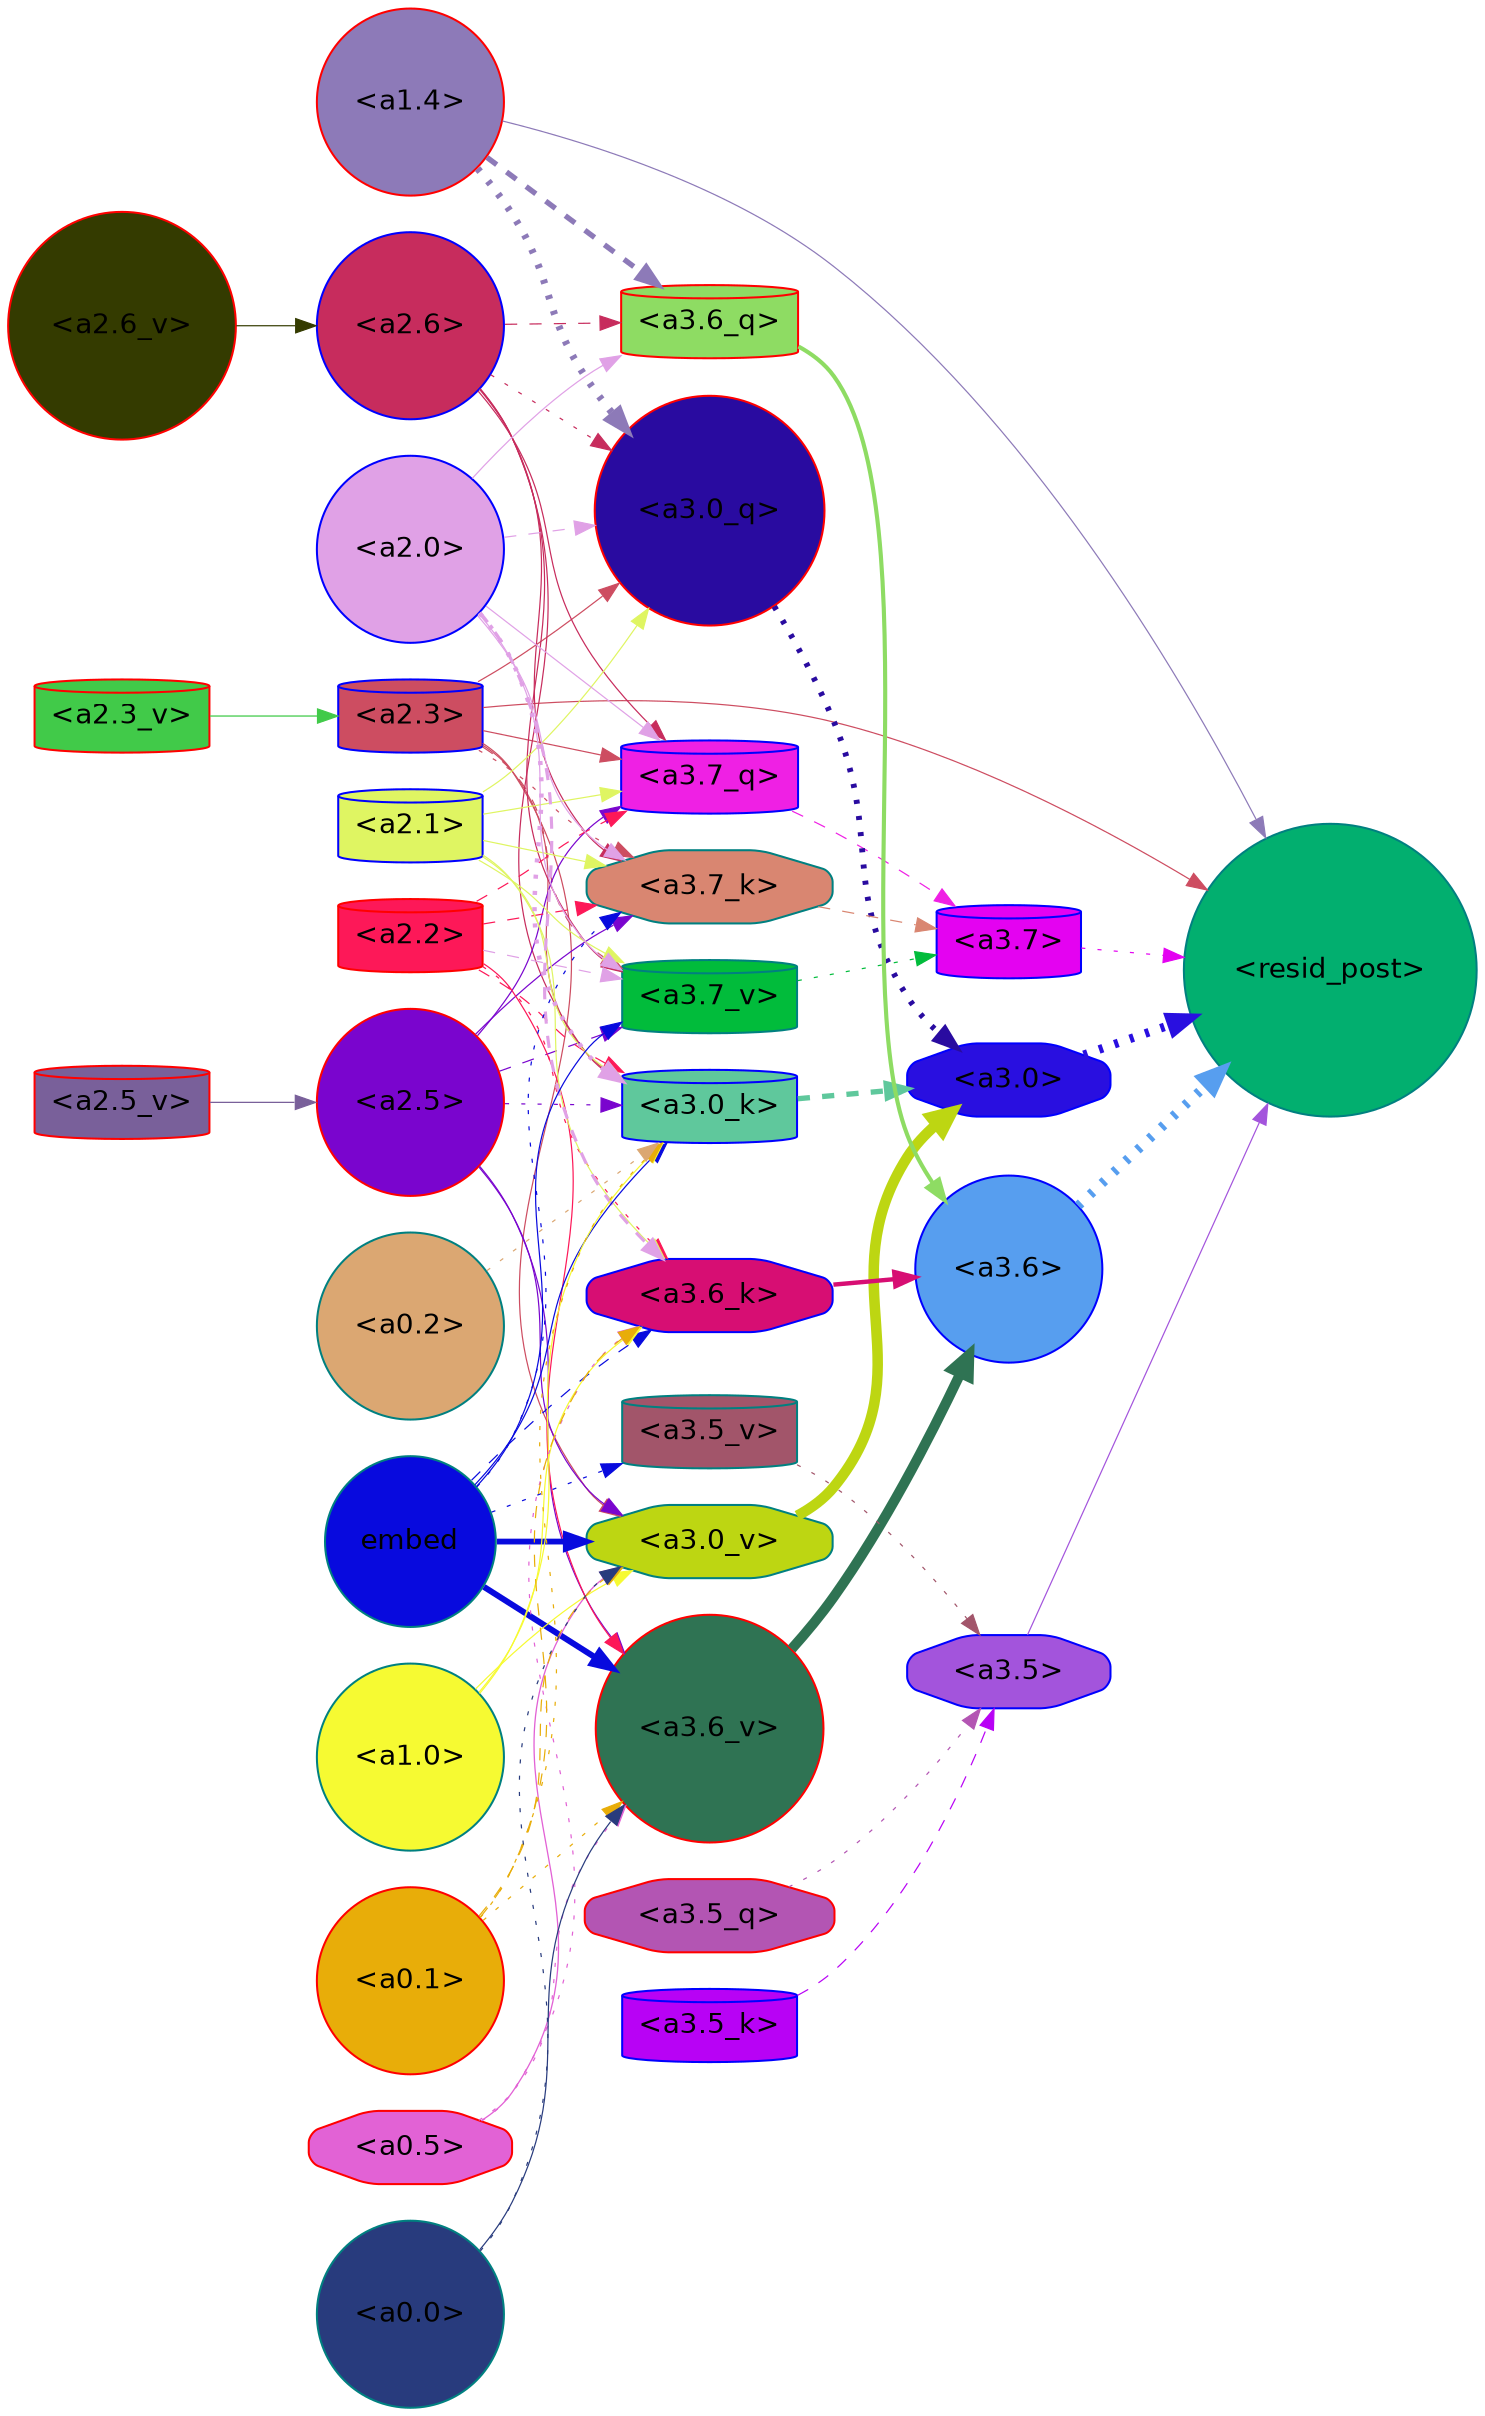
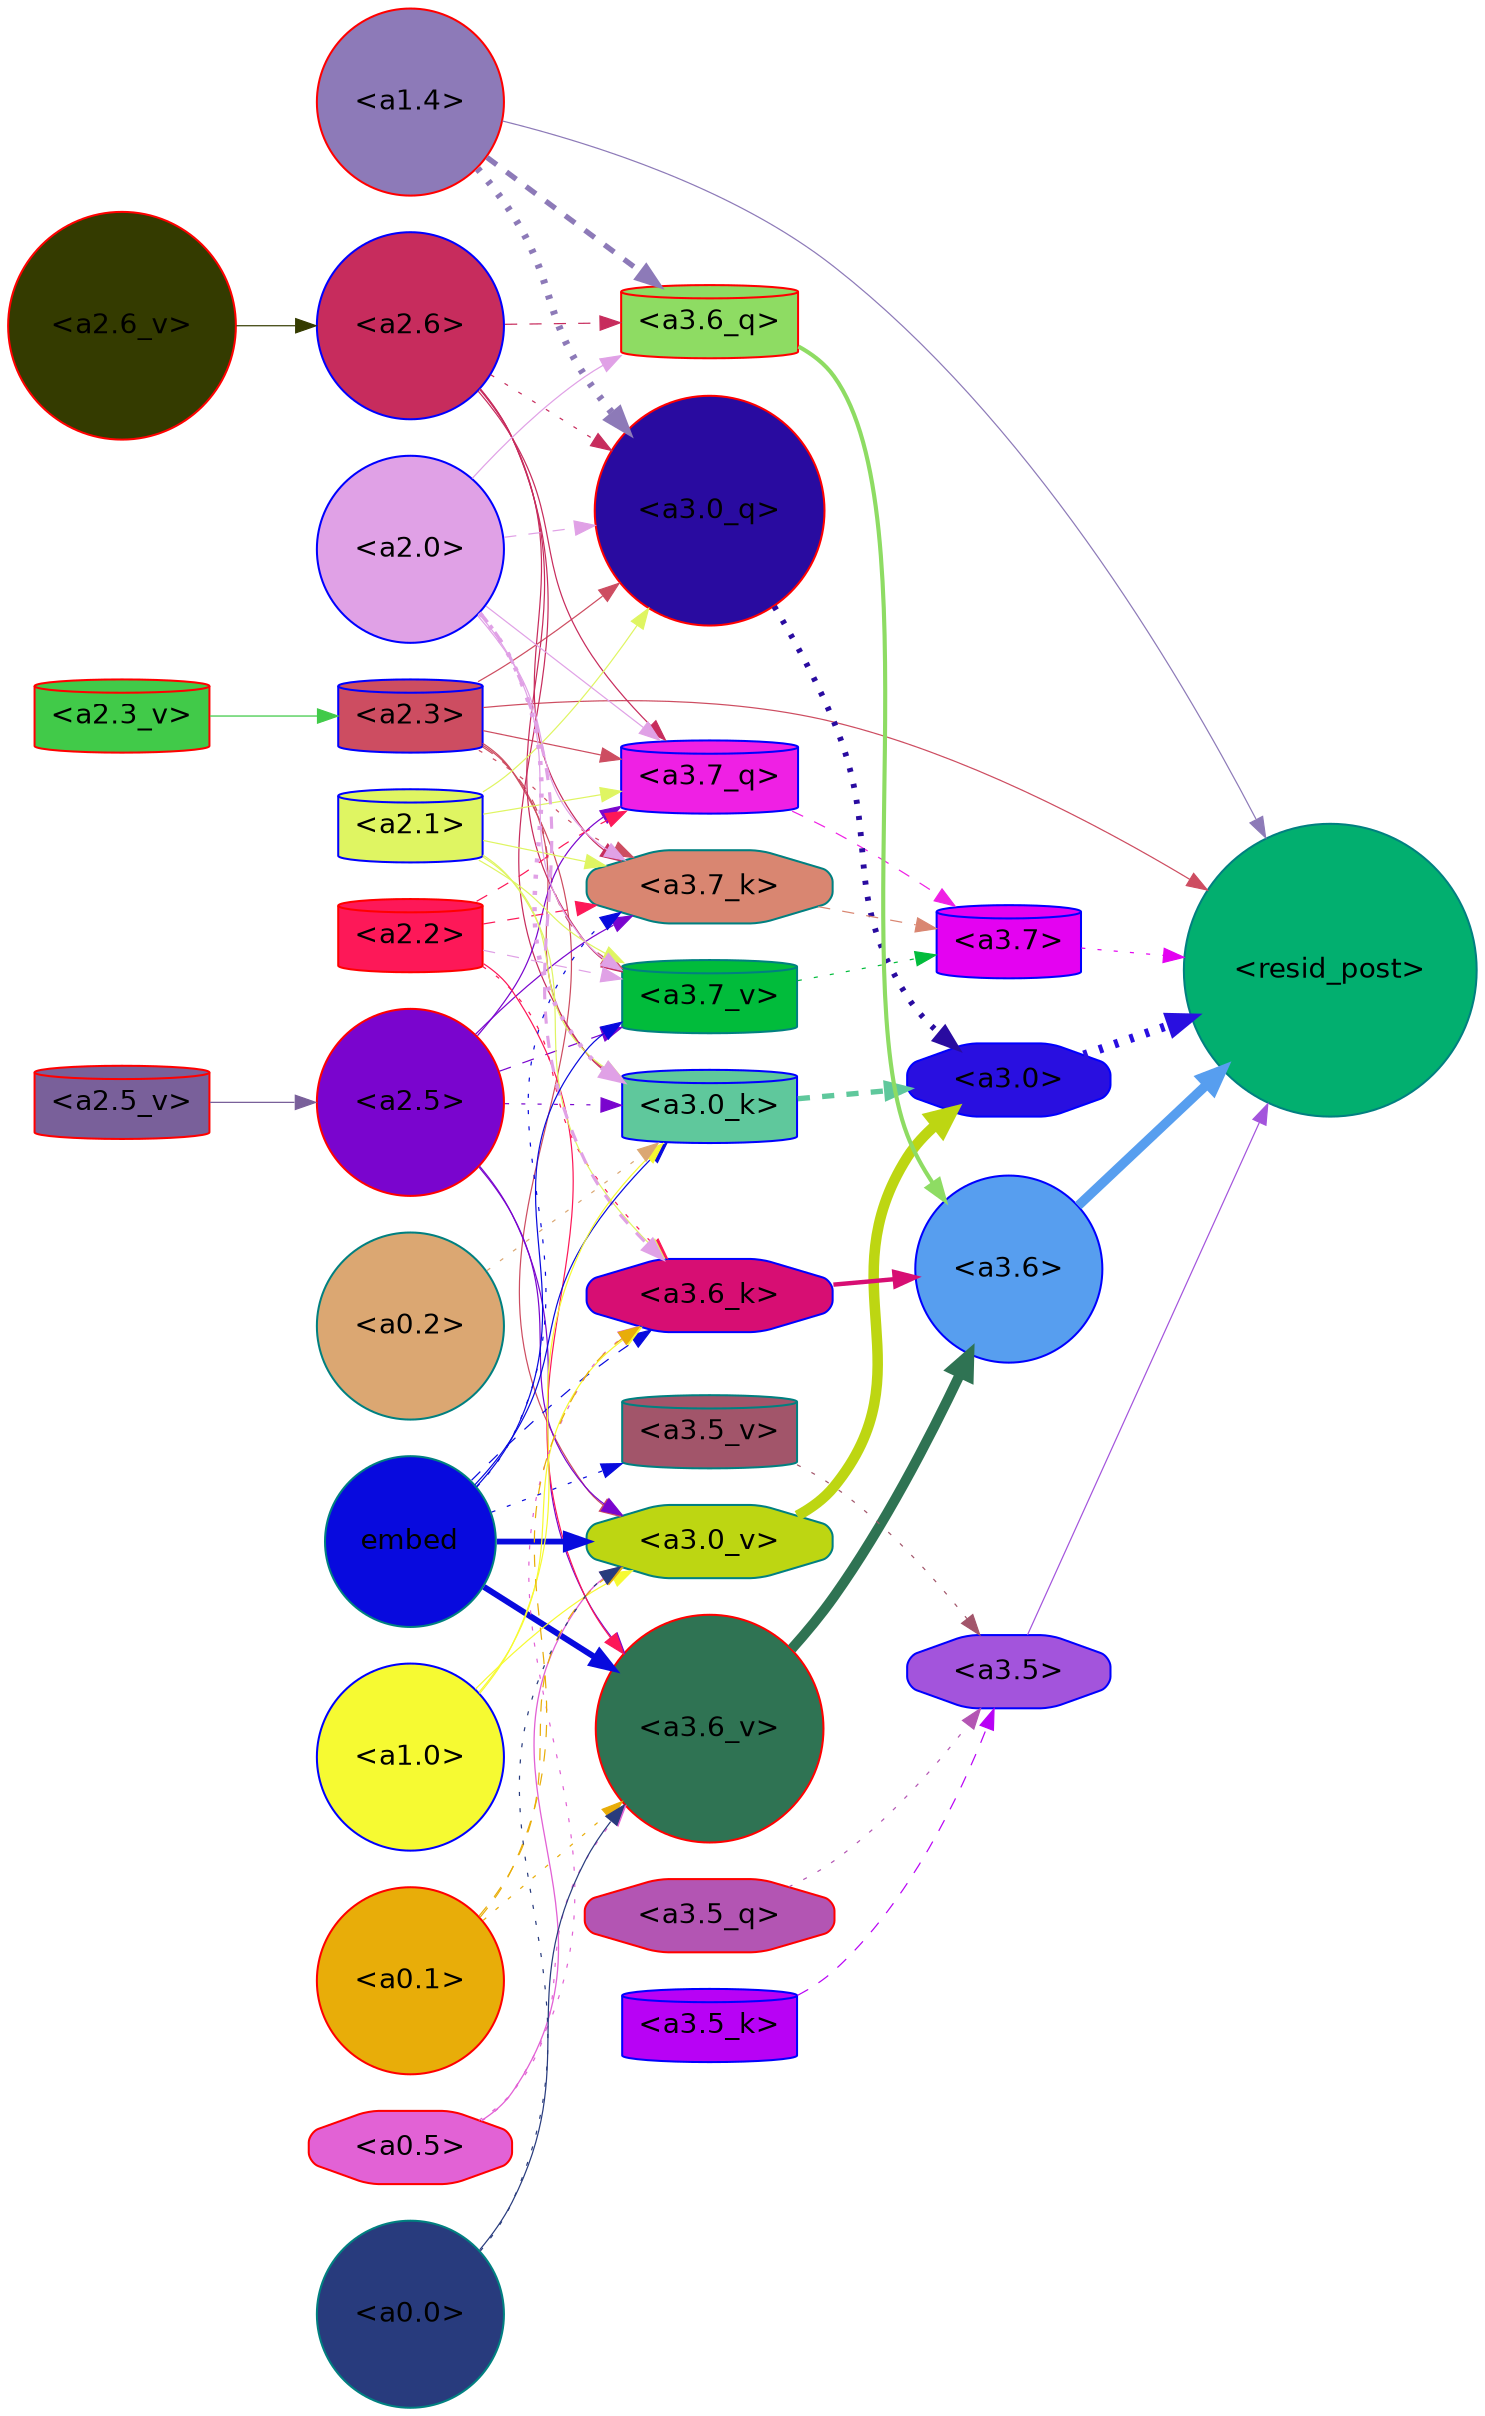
  strict digraph {
    rankdir=LR
    splines=true
    node [color=blue fontname=Helvetica shape=circle style="filled, rounded"]
    edge [color="#e0a1e6" penwidth=0.6 style=solid]
    "<a3.7>" [fillcolor="#e402f1" shape=cylinder]
    "<resid_post>" [color=teal fillcolor="#02af6f"]
    "<a3.6>" [fillcolor="#579eef"]
    "<a3.5>" [fillcolor="#a354dc" shape=octagon]
    "<a3.0>" [fillcolor="#290fe0" shape=octagon]
    "<a2.3>" [fillcolor="#cd4d61" shape=cylinder]
    "<a3.7_q>" [fillcolor="#ef20e4" shape=cylinder]
    "<a3.0_q>" [color=red fillcolor="#290ba0"]
    "<a3.7_k>" [color=teal fillcolor="#d98671" shape=octagon]
    "<a3.0_k>" [fillcolor="#5fc89c" shape=cylinder]
    "<a3.7_v>" [color=teal fillcolor="#01bc3b" shape=cylinder]
    "<a3.0_v>" [color=teal fillcolor="#bdd612" shape=octagon]
    "<a1.4>" [color=red fillcolor="#8d7ab8"]
    "<a3.6_q>" [color=red fillcolor="#8edc63" shape=cylinder]
    "<a3.5_q>" [color=red fillcolor="#b355b3" shape=octagon]
    "<a3.6_k>" [fillcolor="#d70e73" shape=octagon]
    "<a3.5_k>" [fillcolor="#b802f5" shape=cylinder]
    "<a3.6_v>" [color=red fillcolor="#2f7353"]
    "<a3.5_v>" [color=teal fillcolor="#a2556a" shape=cylinder]
    "<a2.6>" [fillcolor="#c72c5d"]
    "<a2.5>" [color=red fillcolor="#7a05ce"]
    "<a2.2>" [color=red fillcolor="#fd1858" shape=cylinder]
    "<a2.1>" [fillcolor="#dff562" shape=cylinder]
    "<a2.0>" [fillcolor="#e0a1e6"]
    embed [color=teal fillcolor="#080ade"]
-   "<a1.0>" [color=teal fillcolor="#f6fa32"]
+   "<a1.0>" [fillcolor="#f6fa32"]
    "<a0.5>" [color=red fillcolor="#e262d5" shape=octagon]
    "<a0.1>" [color=red fillcolor="#e8ad09"]
    "<a0.2>" [color=teal fillcolor="#dba772"]
    "<a0.0>" [color=teal fillcolor="#283b7d"]
    "<a2.6_v>" [color=red fillcolor="#343b00"]
    "<a2.5_v>" [color=red fillcolor="#79609a" shape=cylinder]
    "<a2.3_v>" [color=red fillcolor="#41ca49" shape=cylinder]
    "<a3.7>" -> "<resid_post>" [color="#e402f1" style=dotted]
-   "<a3.6>" -> "<resid_post>" [color="#579eef" penwidth=4.670643210411072 style=dotted]
+   "<a3.6>" -> "<resid_post>" [color="#579eef" penwidth=4.670643210411072]
    "<a3.5>" -> "<resid_post>" [color="#a354dc"]
    "<a3.0>" -> "<resid_post>" [color="#290fe0" penwidth=4.246885180473328 style=dotted]
    "<a2.3>" -> "<resid_post>" [color="#cd4d61"]
    "<a2.3>" -> "<a3.7_q>" [color="#cd4d61"]
    "<a2.3>" -> "<a3.0_q>" [color="#cd4d61"]
    "<a2.3>" -> "<a3.7_k>" [color="#cd4d61" style=dotted]
    "<a2.3>" -> "<a3.0_k>" [color="#cd4d61"]
    "<a2.3>" -> "<a3.7_v>" [color="#cd4d61" style=dashed]
    "<a2.3>" -> "<a3.0_v>" [color="#cd4d61"]
    "<a3.7_q>" -> "<a3.7>" [color="#ef20e4" style=dashed]
    "<a3.0_q>" -> "<a3.0>" [color="#290ba0" penwidth=2.8638100624084473 style=dotted]
    "<a3.7_k>" -> "<a3.7>" [color="#d98671" style=dashed]
    "<a3.0_k>" -> "<a3.0>" [color="#5fc89c" penwidth=2.6274144649505615 style=dashed]
    "<a3.7_v>" -> "<a3.7>" [color="#01bc3b" style=dotted]
    "<a3.0_v>" -> "<a3.0>" [color="#bdd612" penwidth=5.188832879066467]
    "<a1.4>" -> "<resid_post>" [color="#8d7ab8"]
    "<a1.4>" -> "<a3.0_q>" [color="#8d7ab8" penwidth=3.477886103093624 style=dotted]
    "<a1.4>" -> "<a3.6_q>" [color="#8d7ab8" penwidth=2.6487714648246765 style=dashed]
    "<a3.6_q>" -> "<a3.6>" [color="#8edc63" penwidth=2.03758105635643]
    "<a3.5_q>" -> "<a3.5>" [color="#b355b3" style=dotted]
    "<a3.6_k>" -> "<a3.6>" [color="#d70e73" penwidth=2.174198240041733]
    "<a3.5_k>" -> "<a3.5>" [color="#b802f5" style=dashed]
    "<a3.6_v>" -> "<a3.6>" [color="#2f7353" penwidth=5.002329230308533]
    "<a3.5_v>" -> "<a3.5>" [color="#a2556a" style=dotted]
    "<a2.6>" -> "<a3.7_q>" [color="#c72c5d"]
    "<a2.6>" -> "<a3.0_q>" [color="#c72c5d" style=dotted]
    "<a2.6>" -> "<a3.7_k>" [color="#c72c5d"]
    "<a2.6>" -> "<a3.0_k>" [color="#c72c5d"]
    "<a2.6>" -> "<a3.7_v>" [color="#c72c5d"]
    "<a2.6>" -> "<a3.6_q>" [color="#c72c5d" style=dashed]
    "<a2.5>" -> "<a3.7_q>" [color="#7a05ce"]
    "<a2.5>" -> "<a3.7_k>" [color="#7a05ce"]
    "<a2.5>" -> "<a3.0_k>" [color="#7a05ce" style=dotted]
    "<a2.5>" -> "<a3.7_v>" [color="#7a05ce" style=dashed]
    "<a2.5>" -> "<a3.0_v>" [color="#7a05ce"]
    "<a2.5>" -> "<a3.6_v>" [color="#7a05ce"]
    "<a2.2>" -> "<a3.7_q>" [color="#fd1858" style=dashed]
    "<a2.2>" -> "<a3.7_k>" [color="#fd1858" style=dashed]
-   "<a2.2>" -> "<a3.0_k>" [color="#fd1858" style=dashed]
    "<a2.2>" -> "<a3.7_v>" [style=dashed]
    "<a2.2>" -> "<a3.6_k>" [color="#fd1858" style=dotted]
    "<a2.2>" -> "<a3.6_v>" [color="#fd1858"]
    "<a2.1>" -> "<a3.7_q>" [color="#dff562" style=""]
    "<a2.1>" -> "<a3.0_q>" [color="#dff562" style=""]
    "<a2.1>" -> "<a3.7_k>" [color="#dff562" style=""]
    "<a2.1>" -> "<a3.0_k>" [color="#dff562" style=""]
    "<a2.1>" -> "<a3.7_v>" [color="#dff562" style=""]
    "<a2.1>" -> "<a3.6_k>" [color="#dff562" style=""]
    "<a2.0>" -> "<a3.7_q>"
    "<a2.0>" -> "<a3.0_q>" [style=dashed]
    "<a2.0>" -> "<a3.7_k>"
    "<a2.0>" -> "<a3.0_k>" [penwidth=2.23091459274292 style=dotted]
    "<a2.0>" -> "<a3.7_v>"
    "<a2.0>" -> "<a3.6_q>"
    "<a2.0>" -> "<a3.6_k>" [penwidth=1.5417278409004211 style=dashed]
    embed -> "<a3.7_k>" [color="#080ade" style=dotted]
    embed -> "<a3.0_k>" [color="#080ade"]
    embed -> "<a3.7_v>" [color="#080ade"]
    embed -> "<a3.0_v>" [color="#080ade" penwidth=2.8577730655670166]
    embed -> "<a3.6_k>" [color="#080ade" style=dashed]
    embed -> "<a3.6_v>" [color="#080ade" penwidth=2.9511587619781494]
    embed -> "<a3.5_v>" [color="#080ade" style=dotted]
    "<a1.0>" -> "<a3.0_k>" [color="#f6fa32" style=""]
    "<a1.0>" -> "<a3.0_v>" [color="#f6fa32" style=""]
    "<a1.0>" -> "<a3.6_k>" [color="#f6fa32" style=""]
    "<a0.5>" -> "<a3.0_v>" [color="#e262d5" penwidth=0.6446345448493958]
    "<a0.5>" -> "<a3.6_k>" [color="#e262d5" style=dotted]
    "<a0.5>" -> "<a3.6_v>" [color="#e262d5" style=dotted]
-   "<a0.1>" -> "<a3.0_k>" [color="#e8ad09" style=dotted]
    "<a0.1>" -> "<a3.0_v>" [color="#e8ad09" style=dashed]
    "<a0.1>" -> "<a3.6_k>" [color="#e8ad09" style=dashed]
    "<a0.1>" -> "<a3.6_v>" [color="#e8ad09" style=dotted]
    "<a0.2>" -> "<a3.0_k>" [color="#dba772" style=dotted]
    "<a0.0>" -> "<a3.0_v>" [color="#283b7d" style=dotted]
    "<a0.0>" -> "<a3.6_v>" [color="#283b7d"]
    "<a2.6_v>" -> "<a2.6>" [color="#343b00"]
    "<a2.5_v>" -> "<a2.5>" [color="#79609a"]
    "<a2.3_v>" -> "<a2.3>" [color="#41ca49"]
  }
